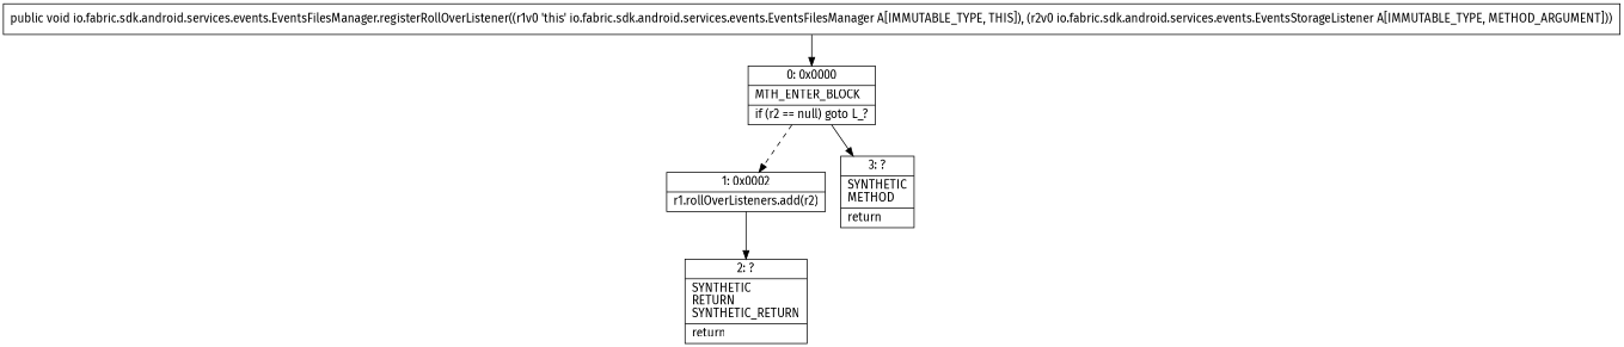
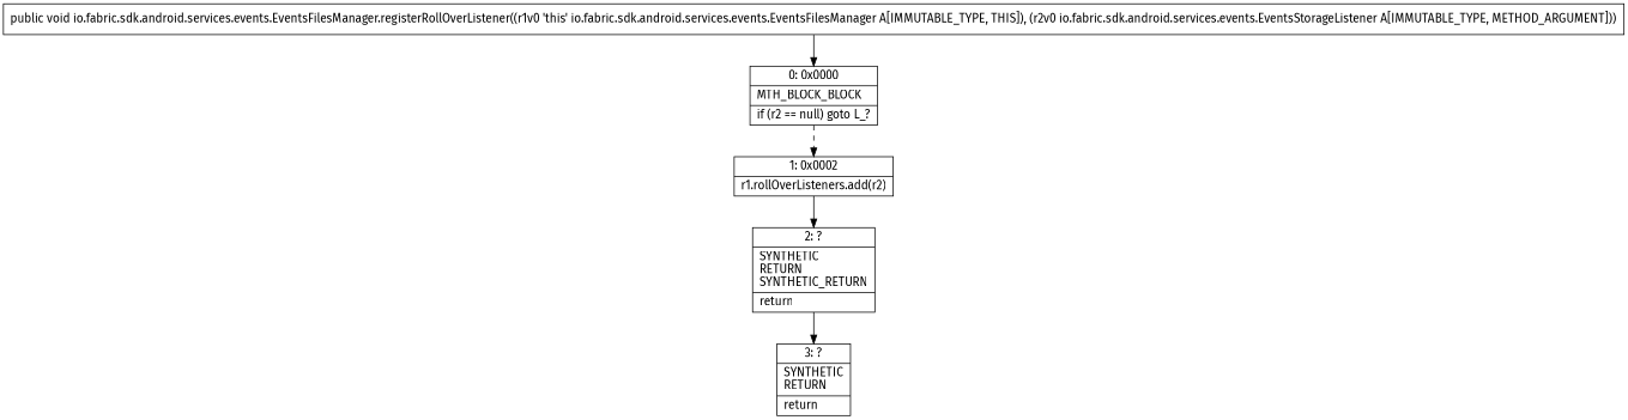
  digraph {
    fontname="Fira Sans"
    node [fontname="Fira Sans" shape=record]
    edge [fontname="Fira Sans"]
-   n1 [label="{0\:\ 0x0000|MTH_ENTER_BLOCK\l|if (r2 == null) goto L_?\l}"]
+   n1 [label="{0\:\ 0x0000|MTH_BLOCK_BLOCK\l|if (r2 == null) goto L_?\l}"]
    n2 [label="{1\:\ 0x0002|r1.rollOverListeners.add(r2)\l}"]
-   n3 [label="{3\:\ ?|SYNTHETIC\lMETHOD\l|return\l}"]
+   n3 [label="{3\:\ ?|SYNTHETIC\lRETURN\l|return\l}"]
    n4 [label="{2\:\ ?|SYNTHETIC\lRETURN\lSYNTHETIC_RETURN\l|return\l}"]
    n5 [label="{public void io.fabric.sdk.android.services.events.EventsFilesManager.registerRollOverListener((r1v0 'this' io.fabric.sdk.android.services.events.EventsFilesManager A[IMMUTABLE_TYPE, THIS]), (r2v0 io.fabric.sdk.android.services.events.EventsStorageListener A[IMMUTABLE_TYPE, METHOD_ARGUMENT])) }"]
    n1 -> n2 [style=dashed]
-   n1 -> n3
+   n4 -> n3
    n2 -> n4
    n5 -> n1
  }
